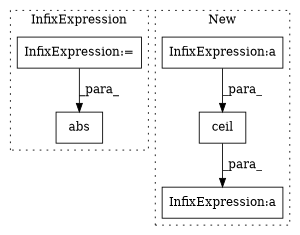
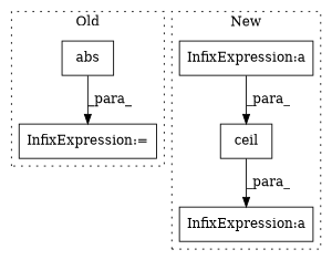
  digraph {
    node [a=32 l=3 shape=box]
    n1 [l="4,1" label=abs s="1346,1351"]
    n2 [a=7 l=1 label="InfixExpression:=" s=1301]
    n3 [l="5,1" label=ceil s="1213,1260"]
    n4 [a=27 label="InfixExpression:a" s=1249]
    n5 [a=27 label="InfixExpression:a" s=1261]
    subgraph cluster_1 {
-     label=InfixExpression
+     label=Old
      style=dotted
      n1
      n2
    }
    subgraph cluster_2 {
      label=New
      style=dotted
      n3
      n4
      n5
    }
-   n2 -> n1 [label=_para_]
+   n1 -> n2 [label=_para_]
    n3 -> n5 [label=_para_]
    n4 -> n3 [label=_para_]
  }
